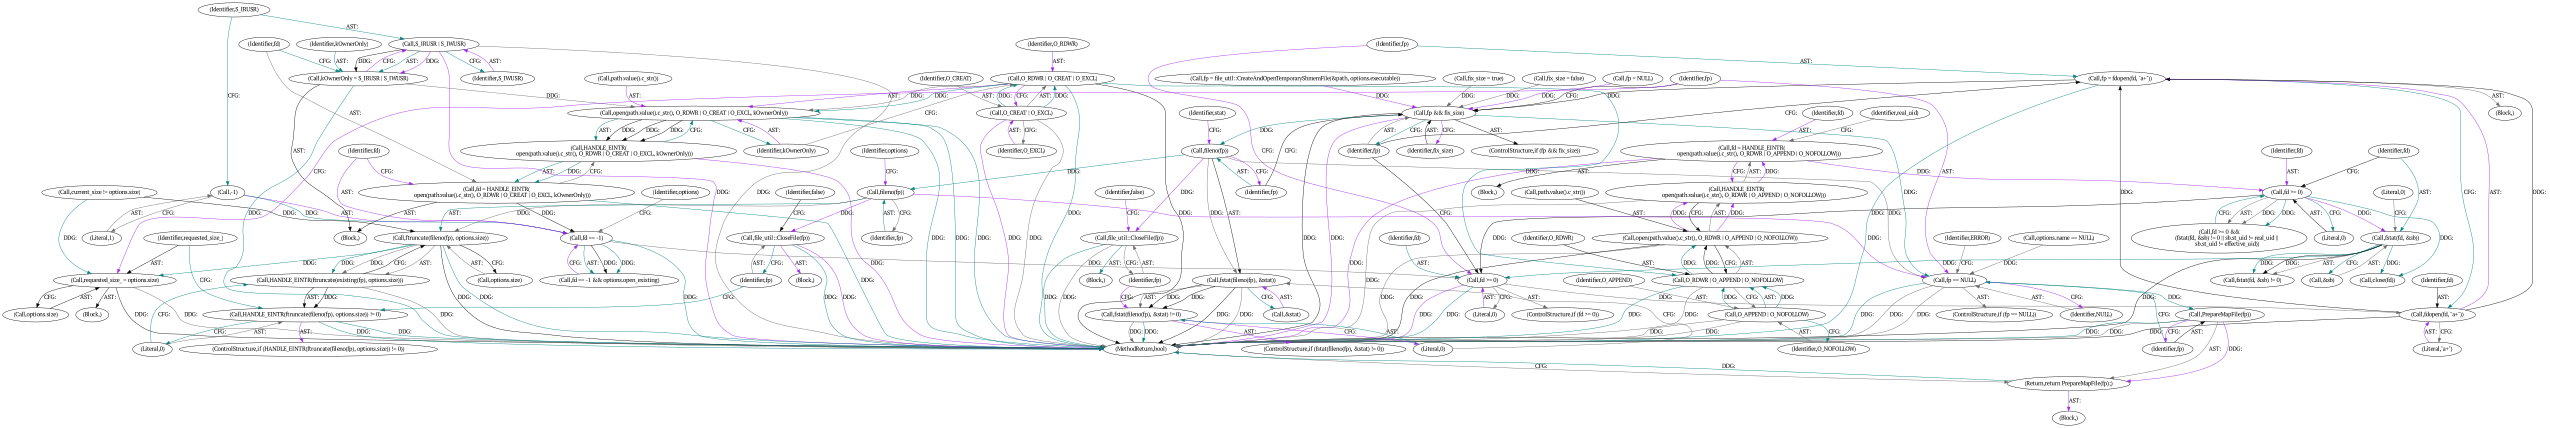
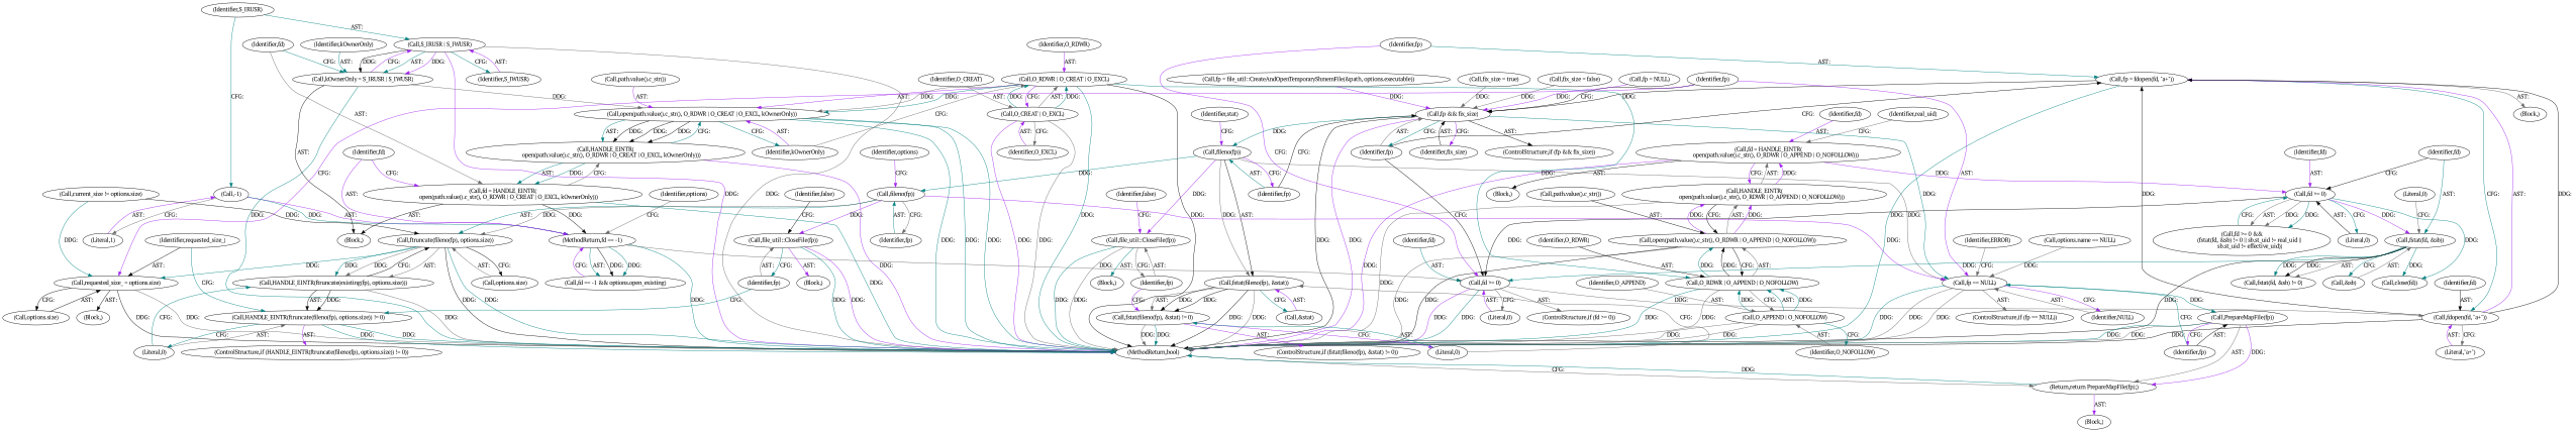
  digraph {
    fontname="PT Serif"
    node [fontname="PT Serif"]
    edge [color=teal fontname="PT Serif"]
    n1 [label="(Call,fp = fdopen(fd, \"a+\"))"]
    n2 [label="(Call,fdopen(fd, \"a+\"))"]
    n3 [label="(Call,fp && fix_size)"]
    n4 [label="(Block,)"]
    n5 [label="(MethodReturn,bool)"]
    n6 [label="(Literal,\"a+\")"]
    n7 [label="(Call,fileno(fp))"]
    n8 [label="(Call,fp == NULL)"]
    n9 [label="(ControlStructure,if (fp && fix_size))"]
    n10 [label="(Identifier,fp)"]
    n11 [label="(Identifier,fix_size)"]
    n12 [label="(Return,return PrepareMapFile(fp);)"]
    n13 [label="(Call,fd >= 0)"]
    n14 [label="(ControlStructure,if (fd >= 0))"]
    n15 [label="(Literal,0)"]
    n16 [label="(Call,fstat(fd, &sb))"]
    n17 [label="(Call,close(fd))"]
    n18 [label="(Call,&sb)"]
    n19 [label="(Call,fstat(fd, &sb) != 0)"]
    n20 [label="(Call,fd >= 0)"]
    n21 [label="(Call,fd >= 0 &&\n          (fstat(fd, &sb) != 0 || sb.st_uid != real_uid ||\n           sb.st_uid != effective_uid))"]
    n22 [label="(Literal,0)"]
    n23 [label="(Call,fd = HANDLE_EINTR(\n          open(path.value().c_str(), O_RDWR | O_APPEND | O_NOFOLLOW)))"]
    n24 [label="(Call,HANDLE_EINTR(\n          open(path.value().c_str(), O_RDWR | O_APPEND | O_NOFOLLOW)))"]
    n25 [label="(Block,)"]
    n26 [label="(Call,open(path.value().c_str(), O_RDWR | O_APPEND | O_NOFOLLOW))"]
    n27 [label="(Call,O_RDWR | O_APPEND | O_NOFOLLOW)"]
    n28 [label="(Call,O_APPEND | O_NOFOLLOW)"]
    n29 [label="(Identifier,O_NOFOLLOW)"]
    n30 [label="(Call,O_RDWR | O_CREAT | O_EXCL)"]
    n31 [label="(Call,O_CREAT | O_EXCL)"]
    n32 [label="(Call,open(path.value().c_str(), O_RDWR | O_CREAT | O_EXCL, kOwnerOnly))"]
    n33 [label="(Identifier,O_EXCL)"]
    n34 [label="(Call,HANDLE_EINTR(\n        open(path.value().c_str(), O_RDWR | O_CREAT | O_EXCL, kOwnerOnly)))"]
    n35 [label="(Identifier,kOwnerOnly)"]
-   n36 [label="(Call,fd == -1)"]
+   n36 [label="(MethodReturn,fd == -1)"]
    n37 [label="(Call,fd == -1 && options.open_existing)"]
    n38 [label="(Call,-1)"]
    n39 [label="(Literal,1)"]
    n40 [label="(Call,fd = HANDLE_EINTR(\n        open(path.value().c_str(), O_RDWR | O_CREAT | O_EXCL, kOwnerOnly)))"]
    n41 [label="(Block,)"]
    n42 [label="(Call,kOwnerOnly = S_IRUSR | S_IWUSR)"]
    n43 [label="(Call,S_IRUSR | S_IWUSR)"]
    n44 [label="(Identifier,S_IWUSR)"]
    n45 [label="(Call,fstat(fileno(fp), &stat))"]
    n46 [label="(Call,file_util::CloseFile(fp))"]
    n47 [label="(Call,fileno(fp))"]
    n48 [label="(Identifier,fp)"]
    n49 [label="(Call,PrepareMapFile(fp))"]
    n50 [label="(ControlStructure,if (fp == NULL))"]
    n51 [label="(Identifier,NULL)"]
    n52 [label="(Call,fstat(fileno(fp), &stat) != 0)"]
    n53 [label="(Call,&stat)"]
    n54 [label="(Block,)"]
    n55 [label="(Identifier,fp)"]
    n56 [label="(Call,ftruncate(fileno(fp), options.size))"]
    n57 [label="(Call,file_util::CloseFile(fp))"]
    n58 [label="(Identifier,fp)"]
    n59 [label="(ControlStructure,if (fstat(fileno(fp), &stat) != 0))"]
    n60 [label="(Literal,0)"]
    n61 [label="(Call,HANDLE_EINTR(ftruncate(existing(fp), options.size)))"]
    n62 [label="(Call,requested_size_ = options.size)"]
    n63 [label="(Call,options.size)"]
    n64 [label="(Identifier,fp)"]
    n65 [label="(Block,)"]
    n66 [label="(Call,HANDLE_EINTR(ftruncate(fileno(fp), options.size)) != 0)"]
    n67 [label="(Call,options.size)"]
    n68 [label="(Block,)"]
    n69 [label="(Literal,0)"]
    n70 [label="(ControlStructure,if (HANDLE_EINTR(ftruncate(fileno(fp), options.size)) != 0))"]
    n71 [label="(Identifier,fp)"]
    n72 [label="(Block,)"]
    n73 [label="(Call,path.value().c_str())"]
    n74 [label="(Identifier,fp)"]
    n75 [label="(Identifier,fd)"]
    n76 [label="(Literal,0)"]
    n77 [label="(Identifier,fp)"]
    n78 [label="(Identifier,S_IRUSR)"]
    n79 [label="(Identifier,real_uid)"]
    n80 [label="(Call,path.value().c_str())"]
    n81 [label="(Identifier,fd)"]
    n82 [label="(Identifier,options)"]
    n83 [label="(Identifier,false)"]
    n84 [label="(Identifier,O_APPEND)"]
    n85 [label="(Call,fp = NULL)"]
    n86 [label="(Identifier,requested_size_)"]
    n87 [label="(Identifier,fd)"]
    n88 [label="(Identifier,fd)"]
    n89 [label="(Call,fp = file_util::CreateAndOpenTemporaryShmemFile(&path, options.executable))"]
    n90 [label="(Identifier,stat)"]
    n91 [label="(Identifier,O_RDWR)"]
    n92 [label="(Call,fix_size = true)"]
    n93 [label="(Identifier,options)"]
    n94 [label="(Identifier,O_RDWR)"]
    n95 [label="(Call,fix_size = false)"]
    n96 [label="(Identifier,fd)"]
    n97 [label="(Identifier,ERROR)"]
    n98 [label="(Identifier,kOwnerOnly)"]
    n99 [label="(Call,current_size != options.size)"]
    n100 [label="(Identifier,false)"]
    n101 [label="(Identifier,O_CREAT)"]
    n102 [label="(Identifier,fd)"]
    n103 [label="(Identifier,fd)"]
    n104 [label="(Call,options.name == NULL)"]
    n1 -> n2 [label="CFG: "]
    n1 -> n3 [color=black label="DDG: "]
    n1 -> n4 [color=gray40 label="AST: "]
    n1 -> n5 [label="DDG: "]
    n2 -> n1 [color=purple label="AST: "]
    n2 -> n1 [color=black label="DDG: "]
    n2 -> n1 [color=black label="DDG: "]
    n2 -> n5 [color=black label="DDG: "]
    n2 -> n6 [color=gray40 label="CFG: "]
    n3 -> n5 [color=black label="DDG: "]
    n3 -> n5 [color=purple label="DDG: "]
    n3 -> n7 [label="DDG: "]
    n3 -> n8 [label="DDG: "]
    n3 -> n9 [color=black label="AST: "]
    n3 -> n10 [label="CFG: "]
    n3 -> n11 [color=purple label="CFG: "]
    n5 -> n12 [color=gray40 label="CFG: "]
    n6 -> n2 [color=purple label="AST: "]
    n7 -> n8 [color=gray40 label="DDG: "]
    n7 -> n45 [color=black label="AST: "]
    n7 -> n45 [color=gray40 label="DDG: "]
    n7 -> n46 [color=purple label="DDG: "]
    n7 -> n47 [label="DDG: "]
    n7 -> n48 [color=purple label="CFG: "]
    n8 -> n5 [label="DDG: "]
    n8 -> n5 [color=gray40 label="DDG: "]
    n8 -> n5 [color=gray40 label="DDG: "]
    n8 -> n49 [label="DDG: "]
    n8 -> n50 [color=gray40 label="AST: "]
    n8 -> n51 [color=purple label="CFG: "]
    n10 -> n1 [color=black label="CFG: "]
    n10 -> n3 [color=gray40 label="AST: "]
    n10 -> n13 [color=black label="CFG: "]
    n11 -> n3 [color=black label="AST: "]
    n12 -> n5 [label="DDG: "]
    n12 -> n72 [color=purple label="AST: "]
    n13 -> n2 [color=gray40 label="DDG: "]
    n13 -> n5 [color=purple label="DDG: "]
    n13 -> n5 [label="DDG: "]
    n13 -> n14 [color=gray40 label="AST: "]
    n13 -> n15 [color=gray40 label="CFG: "]
    n15 -> n13 [color=purple label="AST: "]
    n16 -> n5 [color=black label="DDG: "]
    n16 -> n13 [label="DDG: "]
    n16 -> n17 [label="DDG: "]
    n16 -> n18 [label="CFG: "]
    n16 -> n19 [color=gray40 label="AST: "]
    n16 -> n19 [label="DDG: "]
    n16 -> n19 [color=black label="DDG: "]
    n18 -> n16 [color=gray40 label="AST: "]
    n20 -> n13 [color=black label="DDG: "]
    n20 -> n16 [color=purple label="DDG: "]
    n20 -> n17 [label="DDG: "]
    n20 -> n21 [color=gray40 label="AST: "]
    n20 -> n21 [color=gray40 label="DDG: "]
    n20 -> n21 [label="DDG: "]
    n20 -> n22 [label="CFG: "]
    n21 -> n20 [label="CFG: "]
    n22 -> n20 [color=black label="AST: "]
    n23 -> n5 [color=purple label="DDG: "]
    n23 -> n20 [color=purple label="DDG: "]
    n23 -> n24 [color=purple label="CFG: "]
    n23 -> n25 [color=black label="AST: "]
    n24 -> n5 [color=gray40 label="DDG: "]
    n24 -> n23 [color=gray40 label="AST: "]
    n24 -> n23 [color=purple label="DDG: "]
    n24 -> n26 [color=black label="CFG: "]
    n26 -> n5 [color=gray40 label="DDG: "]
    n26 -> n5 [color=black label="DDG: "]
    n26 -> n24 [color=gray40 label="AST: "]
    n26 -> n24 [color=purple label="DDG: "]
    n26 -> n24 [color=purple label="DDG: "]
    n26 -> n27 [color=black label="CFG: "]
    n27 -> n5 [label="DDG: "]
    n27 -> n5 [color=gray40 label="DDG: "]
    n27 -> n26 [color=gray40 label="AST: "]
    n27 -> n26 [label="DDG: "]
    n27 -> n26 [color=black label="DDG: "]
    n27 -> n28 [color=gray40 label="CFG: "]
    n28 -> n5 [color=gray40 label="DDG: "]
    n28 -> n5 [color=gray40 label="DDG: "]
    n28 -> n27 [label="AST: "]
    n28 -> n27 [label="DDG: "]
    n28 -> n27 [label="DDG: "]
    n28 -> n29 [label="CFG: "]
    n29 -> n28 [color=gray40 label="AST: "]
    n30 -> n5 [label="DDG: "]
    n30 -> n5 [color=black label="DDG: "]
    n30 -> n27 [label="DDG: "]
    n30 -> n31 [color=purple label="CFG: "]
    n30 -> n32 [color=purple label="AST: "]
    n30 -> n32 [color=gray40 label="DDG: "]
    n30 -> n32 [label="DDG: "]
    n31 -> n5 [color=purple label="DDG: "]
    n31 -> n5 [color=gray40 label="DDG: "]
    n31 -> n30 [color=gray40 label="AST: "]
    n31 -> n30 [label="DDG: "]
    n31 -> n30 [label="DDG: "]
    n31 -> n33 [color=gray40 label="CFG: "]
    n32 -> n5 [label="DDG: "]
    n32 -> n5 [label="DDG: "]
    n32 -> n5 [label="DDG: "]
    n32 -> n34 [label="AST: "]
    n32 -> n34 [color=black label="DDG: "]
    n32 -> n34 [color=black label="DDG: "]
    n32 -> n34 [color=black label="DDG: "]
    n32 -> n35 [label="CFG: "]
    n33 -> n31 [color=purple label="AST: "]
    n34 -> n5 [color=purple label="DDG: "]
    n34 -> n32 [label="CFG: "]
    n34 -> n40 [label="AST: "]
    n34 -> n40 [label="DDG: "]
    n35 -> n30 [color=gray40 label="CFG: "]
    n35 -> n32 [color=purple label="AST: "]
    n36 -> n5 [label="DDG: "]
    n36 -> n13 [color=gray40 label="DDG: "]
    n36 -> n37 [label="AST: "]
    n36 -> n37 [color=black label="DDG: "]
    n36 -> n37 [label="DDG: "]
    n37 -> n36 [color=purple label="CFG: "]
    n38 -> n36 [color=purple label="AST: "]
    n38 -> n36 [label="DDG: "]
    n38 -> n39 [color=gray40 label="CFG: "]
-   n39 -> n38 [color=gray40 label="AST: "]
+   n39 -> n38 [color=purple label="AST: "]
    n40 -> n5 [label="DDG: "]
    n40 -> n34 [color=gray40 label="CFG: "]
    n40 -> n36 [color=black label="DDG: "]
    n40 -> n41 [color=black label="AST: "]
    n42 -> n5 [label="DDG: "]
    n42 -> n32 [color=gray40 label="DDG: "]
    n42 -> n41 [color=black label="AST: "]
    n42 -> n43 [color=purple label="CFG: "]
    n43 -> n5 [color=purple label="DDG: "]
    n43 -> n5 [color=gray40 label="DDG: "]
    n43 -> n42 [label="AST: "]
    n43 -> n42 [color=purple label="DDG: "]
    n43 -> n42 [color=black label="DDG: "]
    n43 -> n44 [label="CFG: "]
    n44 -> n43 [color=purple label="AST: "]
    n45 -> n5 [color=black label="DDG: "]
    n45 -> n5 [color=gray40 label="DDG: "]
    n45 -> n52 [color=gray40 label="AST: "]
    n45 -> n52 [color=black label="DDG: "]
    n45 -> n52 [color=black label="DDG: "]
    n45 -> n53 [label="CFG: "]
    n46 -> n5 [label="DDG: "]
    n46 -> n5 [color=gray40 label="DDG: "]
    n46 -> n54 [label="AST: "]
    n46 -> n55 [color=gray40 label="CFG: "]
    n47 -> n8 [color=purple label="DDG: "]
    n47 -> n56 [label="AST: "]
    n47 -> n56 [color=gray40 label="DDG: "]
    n47 -> n57 [color=purple label="DDG: "]
    n47 -> n58 [color=gray40 label="CFG: "]
    n48 -> n3 [color=black label="CFG: "]
    n48 -> n7 [label="AST: "]
    n49 -> n5 [label="DDG: "]
    n49 -> n5 [color=gray40 label="DDG: "]
    n49 -> n12 [color=gray40 label="AST: "]
    n49 -> n12 [color=purple label="DDG: "]
    n49 -> n71 [color=purple label="CFG: "]
    n51 -> n8 [color=gray40 label="AST: "]
    n52 -> n5 [color=gray40 label="DDG: "]
    n52 -> n5 [label="DDG: "]
    n52 -> n59 [color=purple label="AST: "]
    n52 -> n60 [color=purple label="CFG: "]
    n53 -> n45 [color=purple label="AST: "]
    n55 -> n46 [color=gray40 label="AST: "]
    n55 -> n52 [color=purple label="CFG: "]
    n56 -> n5 [label="DDG: "]
    n56 -> n5 [color=black label="DDG: "]
    n56 -> n61 [color=gray40 label="AST: "]
    n56 -> n61 [label="DDG: "]
    n56 -> n61 [color=gray40 label="DDG: "]
    n56 -> n62 [label="DDG: "]
    n56 -> n63 [color=black label="CFG: "]
    n57 -> n5 [label="DDG: "]
    n57 -> n5 [color=purple label="DDG: "]
    n57 -> n64 [label="CFG: "]
    n57 -> n65 [color=purple label="AST: "]
    n58 -> n47 [label="AST: "]
    n60 -> n45 [color=gray40 label="CFG: "]
    n60 -> n52 [label="AST: "]
    n61 -> n5 [color=gray40 label="DDG: "]
    n61 -> n56 [color=black label="CFG: "]
    n61 -> n66 [color=black label="AST: "]
    n61 -> n66 [color=black label="DDG: "]
    n62 -> n5 [color=black label="DDG: "]
    n62 -> n5 [color=gray40 label="DDG: "]
    n62 -> n67 [color=black label="CFG: "]
    n62 -> n68 [color=black label="AST: "]
    n63 -> n56 [color=gray40 label="AST: "]
    n64 -> n57 [color=gray40 label="AST: "]
    n64 -> n66 [label="CFG: "]
    n66 -> n5 [label="DDG: "]
    n66 -> n5 [label="DDG: "]
    n66 -> n69 [label="CFG: "]
    n66 -> n70 [color=purple label="AST: "]
    n67 -> n62 [color=black label="AST: "]
    n69 -> n61 [label="CFG: "]
    n69 -> n66 [color=gray40 label="AST: "]
    n71 -> n8 [label="CFG: "]
    n71 -> n49 [color=black label="AST: "]
    n73 -> n32 [color=purple label="AST: "]
    n74 -> n1 [label="AST: "]
    n74 -> n13 [color=purple label="CFG: "]
    n75 -> n20 [color=purple label="AST: "]
    n76 -> n16 [color=gray40 label="CFG: "]
    n77 -> n3 [color=black label="CFG: "]
    n77 -> n8 [color=purple label="AST: "]
    n77 -> n62 [color=purple label="CFG: "]
    n78 -> n38 [label="CFG: "]
    n78 -> n43 [label="AST: "]
    n79 -> n23 [color=gray40 label="CFG: "]
    n80 -> n26 [color=black label="AST: "]
    n81 -> n16 [label="AST: "]
    n81 -> n20 [color=black label="CFG: "]
    n82 -> n47 [color=purple label="CFG: "]
    n83 -> n57 [color=black label="CFG: "]
    n84 -> n28 [color=gray40 label="AST: "]
    n85 -> n3 [color=purple label="DDG: "]
    n86 -> n62 [color=black label="AST: "]
    n86 -> n66 [label="CFG: "]
    n87 -> n40 [color=gray40 label="AST: "]
    n87 -> n42 [label="CFG: "]
    n88 -> n2 [color=black label="AST: "]
    n89 -> n3 [color=purple label="DDG: "]
    n90 -> n7 [color=purple label="CFG: "]
    n91 -> n27 [color=black label="AST: "]
    n92 -> n3 [color=gray40 label="DDG: "]
    n93 -> n36 [color=gray40 label="CFG: "]
    n94 -> n30 [color=purple label="AST: "]
    n95 -> n3 [color=gray40 label="DDG: "]
    n96 -> n13 [label="AST: "]
    n97 -> n8 [color=gray40 label="CFG: "]
    n98 -> n42 [label="AST: "]
    n99 -> n56 [color=black label="DDG: "]
    n99 -> n62 [label="DDG: "]
    n100 -> n46 [color=purple label="CFG: "]
    n101 -> n31 [color=gray40 label="AST: "]
    n102 -> n36 [color=purple label="AST: "]
    n102 -> n40 [color=purple label="CFG: "]
    n103 -> n23 [color=purple label="AST: "]
    n104 -> n8 [color=gray40 label="DDG: "]
  }
